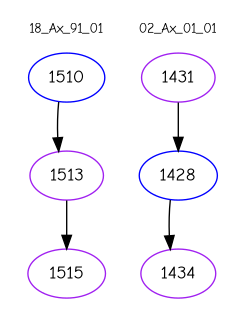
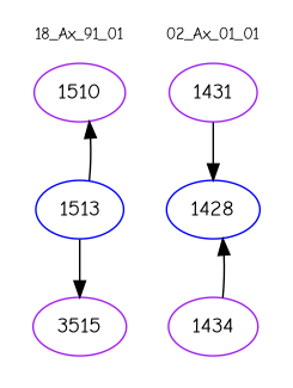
  digraph {
    fontname="Comic Neue"
    node [color=purple fontname="Comic Neue"]
    edge [color=black fontname="Comic Neue"]
-   n1 [color=blue label=1510]
-   n2 [label=1513]
-   n3 [label=1515]
+   n1 [label=1510]
+   n2 [color=blue label=1513]
+   n3 [label=3515]
    n4 [label=1431]
    n5 [color=blue label=1428]
    n6 [label=1434]
    subgraph cluster_1 {
      color=white
      fontsize=10
      label="18_Ax_91_01"
      n1
      n2
      n3
    }
    subgraph cluster_2 {
      color=white
      fontsize=10
      label="02_Ax_01_01"
      n4
      n5
      n6
    }
-   n1 -> n2
+   n2 -> n1
    n2 -> n3
    n4 -> n5
-   n5 -> n6
+   n6 -> n5
  }
